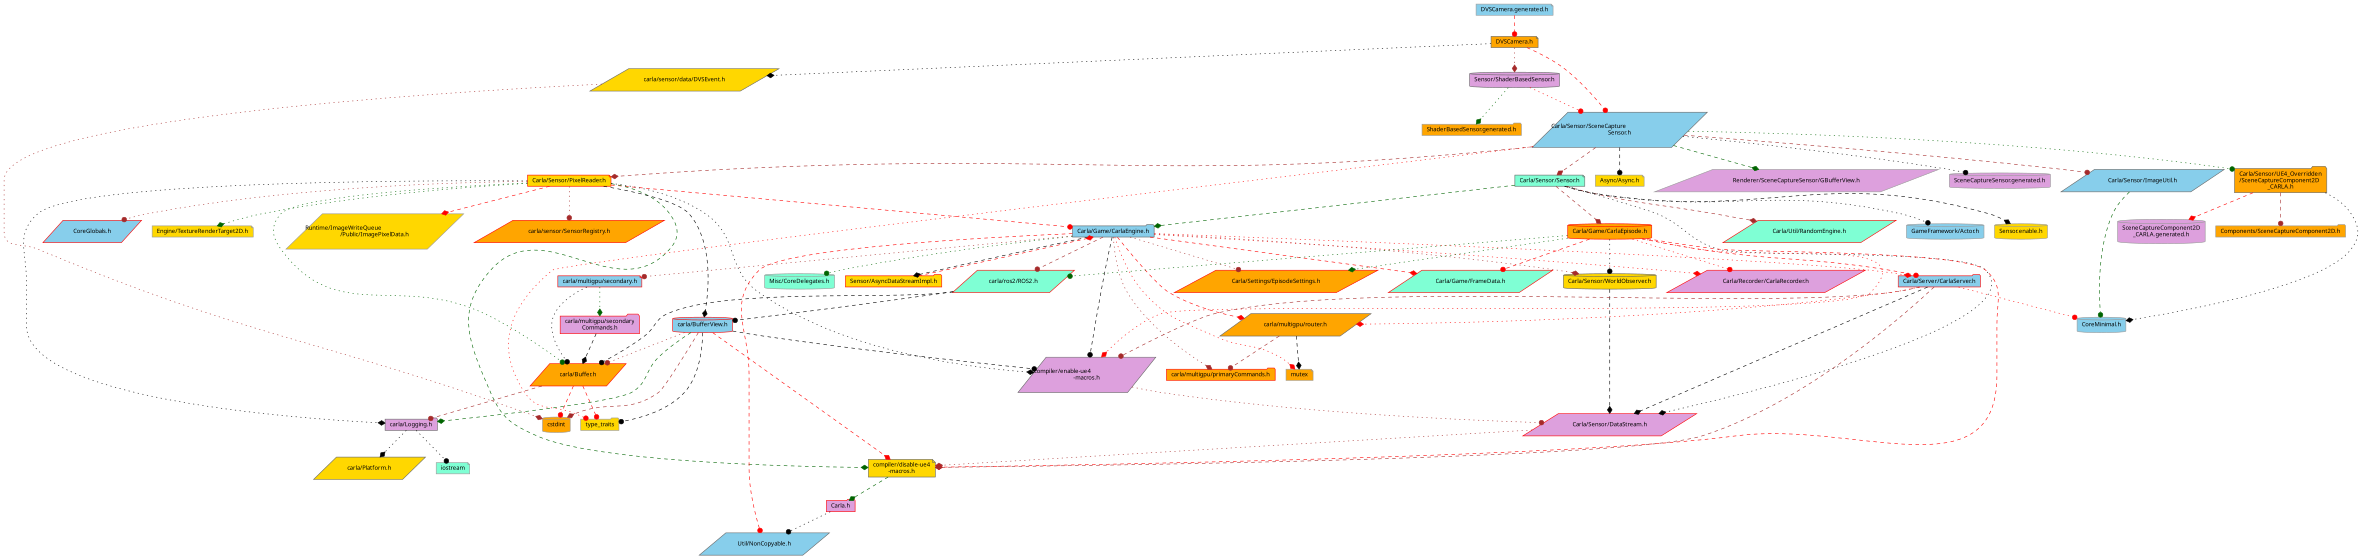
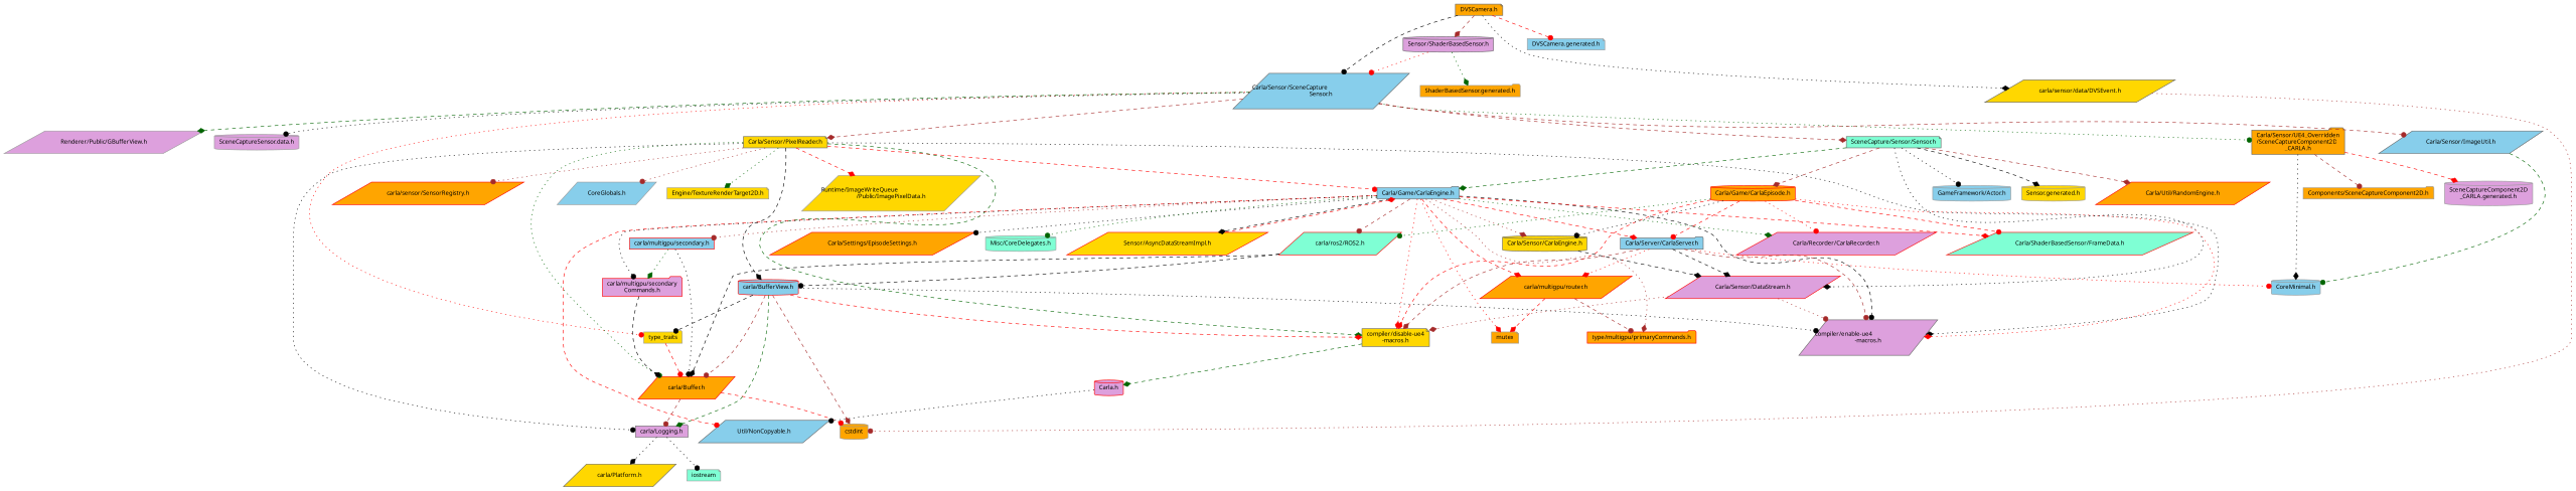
  digraph {
    fontname="Noto Sans"
    node [color=grey60 fillcolor=orange fontname="Noto Sans" fontsize=10 shape=parallelogram style=filled]
    edge [arrowhead=diamond color=black fontname="Noto Sans" fontsize=10 labelfontname=Helvetica labelfontsize=10 style=dashed]
    n1 [color=gray40 fontcolor=black height=0.2 label="DVSCamera.h" shape=note width=0.4]
    n2 [color=grey40 fillcolor=skyblue height=0.2 label="Carla/Sensor/SceneCapture\lSensor.h" width=0.4]
    n3 [color=grey40 fillcolor=plum height=0.2 label="Sensor/ShaderBasedSensor.h" shape=cylinder width=0.4]
    n4 [color=grey40 fillcolor=gold height=0.2 label="carla/sensor/data/DVSEvent.h" width=0.4]
    n5 [fillcolor=skyblue height=0.2 label="DVSCamera.generated.h" shape=note width=0.4]
-   n6 [color=red fillcolor=gold height=0.2 label="Carla/Sensor/PixelReader.h" shape=note width=0.4]
+   n6 [color=grey40 fillcolor=gold height=0.2 label="Carla/Sensor/PixelReader.h" shape=note width=0.4]
    n7 [fillcolor=gold height=0.2 label=type_traits shape=folder width=0.4]
-   n8 [color=grey40 fillcolor=aquamarine height=0.2 label="Carla/Sensor/Sensor.h" shape=note width=0.4]
+   n8 [color=grey40 fillcolor=aquamarine height=0.2 label="SceneCapture/Sensor/Sensor.h" shape=note width=0.4]
    n9 [color=grey40 height=0.2 label="Carla/Sensor/UE4_Overridden\l/SceneCaptureComponent2D\l_CARLA.h" shape=folder width=0.4]
    n10 [color=grey40 fillcolor=skyblue height=0.2 label="Carla/Sensor/ImageUtil.h" width=0.4]
-   n11 [fillcolor=gold height=0.2 label="Async/Async.h" shape=note width=0.4]
-   n12 [fillcolor=plum height=0.2 label="Renderer/SceneCaptureSensor/GBufferView.h" width=0.4]
-   n13 [fillcolor=plum height=0.2 label="SceneCaptureSensor.generated.h" shape=cylinder width=0.4]
+   n12 [fillcolor=plum height=0.2 label="Renderer/Public/GBufferView.h" width=0.4]
+   n13 [fillcolor=plum height=0.2 label="SceneCaptureSensor.data.h" shape=cylinder width=0.4]
    n14 [height=0.2 label="ShaderBasedSensor.generated.h" shape=folder width=0.4]
    n15 [height=0.2 label=cstdint shape=cylinder width=0.4]
-   n16 [color=red fillcolor=skyblue height=0.2 label="CoreGlobals.h" width=0.4]
+   n16 [fillcolor=skyblue height=0.2 label="CoreGlobals.h" width=0.4]
    n17 [fillcolor=gold height=0.2 label="Engine/TextureRenderTarget2D.h" shape=note width=0.4]
    n18 [fillcolor=gold height=0.2 label="Runtime/ImageWriteQueue\l/Public/ImagePixelData.h" width=0.4]
    n19 [color=grey40 fillcolor=skyblue height=0.2 label="Carla/Game/CarlaEngine.h" shape=folder width=0.4]
    n20 [color=grey40 fillcolor=gold height=0.2 label="compiler/disable-ue4\l-macros.h" shape=note width=0.4]
    n21 [color=grey40 fillcolor=plum height=0.2 label="compiler/enable-ue4\l-macros.h" width=0.4]
    n22 [color=red height=0.2 label="carla/Buffer.h" width=0.4]
    n23 [color=grey40 fillcolor=plum height=0.2 label="carla/Logging.h" shape=folder width=0.4]
    n24 [color=red fillcolor=skyblue height=0.2 label="carla/BufferView.h" shape=cylinder width=0.4]
    n25 [color=red height=0.2 label="carla/sensor/SensorRegistry.h" width=0.4]
    n26 [color=red fillcolor=plum height=0.2 label="Carla/Sensor/DataStream.h" width=0.4]
    n27 [color=red height=0.2 label="Carla/Game/CarlaEpisode.h" shape=cylinder width=0.4]
-   n28 [color=red fillcolor=aquamarine height=0.2 label="Carla/Util/RandomEngine.h" width=0.4]
+   n28 [color=red height=0.2 label="Carla/Util/RandomEngine.h" width=0.4]
    n29 [fillcolor=skyblue height=0.2 label="GameFramework/Actor.h" shape=cylinder width=0.4]
-   n30 [fillcolor=gold height=0.2 label="Sensor.enable.h" shape=cylinder width=0.4]
+   n30 [fillcolor=gold height=0.2 label="Sensor.generated.h" shape=cylinder width=0.4]
    n31 [fillcolor=skyblue height=0.2 label="CoreMinimal.h" shape=cylinder width=0.4]
    n32 [height=0.2 label="Components/SceneCaptureComponent2D.h" shape=folder width=0.4]
    n33 [fillcolor=plum height=0.2 label="SceneCaptureComponent2D\l_CARLA.generated.h" shape=cylinder width=0.4]
    n34 [color=red fillcolor=plum height=0.2 label="Carla/Recorder/CarlaRecorder.h" width=0.4]
-   n35 [color=grey40 fillcolor=gold height=0.2 label="Carla/Sensor/WorldObserver.h" shape=cylinder width=0.4]
+   n35 [color=grey40 fillcolor=gold height=0.2 label="Carla/Sensor/CarlaEngine.h" shape=cylinder width=0.4]
    n36 [color=grey40 fillcolor=skyblue height=0.2 label="Util/NonCopyable.h" width=0.4]
-   n37 [color=red fillcolor=skyblue height=0.2 label="Carla/Server/CarlaServer.h" shape=folder width=0.4]
-   n38 [color=grey40 height=0.2 label="carla/multigpu/router.h" width=0.4]
-   n39 [color=red height=0.2 label="carla/multigpu/primaryCommands.h" shape=folder width=0.4]
+   n37 [color=grey40 fillcolor=skyblue height=0.2 label="Carla/Server/CarlaServer.h" shape=folder width=0.4]
+   n38 [color=red height=0.2 label="carla/multigpu/router.h" width=0.4]
+   n39 [color=red height=0.2 label="type/multigpu/primaryCommands.h" shape=folder width=0.4]
    n40 [height=0.2 label=mutex shape=note width=0.4]
    n41 [color=red height=0.2 label="Carla/Settings/EpisodeSettings.h" width=0.4]
-   n42 [color=red fillcolor=aquamarine height=0.2 label="Carla/Game/FrameData.h" width=0.4]
+   n42 [color=red fillcolor=aquamarine height=0.2 label="Carla/ShaderBasedSensor/FrameData.h" width=0.4]
    n43 [fillcolor=aquamarine height=0.2 label="Misc/CoreDelegates.h" shape=cylinder width=0.4]
    n44 [color=red fillcolor=skyblue height=0.2 label="carla/multigpu/secondary.h" shape=note width=0.4]
    n45 [color=red fillcolor=plum height=0.2 label="carla/multigpu/secondary\lCommands.h" shape=folder width=0.4]
    n46 [color=red fillcolor=aquamarine height=0.2 label="carla/ros2/ROS2.h" width=0.4]
-   n47 [color=red fillcolor=gold height=0.2 label="Sensor/AsyncDataStreamImpl.h" shape=folder width=0.4]
-   n48 [color=red fillcolor=plum height=0.2 label="Carla.h" shape=folder width=0.4]
+   n47 [color=red fillcolor=gold height=0.2 label="Sensor/AsyncDataStreamImpl.h" width=0.4]
+   n48 [color=red fillcolor=plum height=0.2 label="Carla.h" shape=cylinder width=0.4]
    n49 [color=grey40 fillcolor=gold height=0.2 label="carla/Platform.h" width=0.4]
    n50 [fillcolor=aquamarine height=0.2 label=iostream shape=note width=0.4]
-   n1 -> n2 [arrowhead=dot color=red]
-   n1 -> n3 [color=brown style=dotted]
+   n1 -> n2 [arrowhead=dot]
+   n1 -> n3 [color=brown]
    n1 -> n4 [style=dotted]
-   n5 -> n1 [arrowhead=dot color=red]
+   n1 -> n5 [arrowhead=dot color=red]
    n2 -> n6 [color=brown]
    n2 -> n7 [arrowhead=dot color=red style=dotted]
    n2 -> n8 [color=brown]
    n2 -> n9 [arrowhead=dot color=darkgreen style=dotted]
    n2 -> n10 [arrowhead=dot color=brown]
-   n2 -> n11 [arrowhead=dot]
    n2 -> n12 [color=darkgreen]
    n2 -> n13 [arrowhead=dot style=dotted]
    n3 -> n2 [arrowhead=dot color=red style=dotted]
    n3 -> n14 [color=darkgreen style=dotted]
-   n4 -> n15 [color=brown style=dotted]
+   n4 -> n15 [arrowhead=dot color=brown style=dotted]
    n6 -> n16 [arrowhead=dot color=brown style=dotted]
    n6 -> n17 [color=darkgreen style=dotted]
    n6 -> n18 [color=red]
    n6 -> n19 [arrowhead=dot color=red]
    n6 -> n20 [color=darkgreen]
    n6 -> n21 [style=dotted]
    n6 -> n22 [arrowhead=dot color=darkgreen style=dotted]
-   n6 -> n23 [style=dotted]
+   n6 -> n23 [arrowhead=dot style=dotted]
    n6 -> n24
    n6 -> n25 [arrowhead=dot color=brown style=dotted]
    n8 -> n19 [color=darkgreen]
    n8 -> n26 [style=dotted]
    n8 -> n27 [color=brown]
    n8 -> n28 [color=brown]
    n8 -> n29 [arrowhead=dot style=dotted]
    n8 -> n30
    n9 -> n31 [style=dotted]
    n9 -> n32 [arrowhead=dot color=brown]
    n9 -> n33 [color=red]
    n10 -> n31 [arrowhead=dot color=darkgreen]
+   n19 -> n20 [color=red style=dotted]
    n19 -> n21 [arrowhead=dot]
-   n19 -> n34 [color=red style=dotted]
+   n19 -> n34 [color=darkgreen style=dotted]
    n19 -> n35 [color=brown style=dotted]
    n19 -> n36 [arrowhead=dot color=red]
-   n19 -> n37 [color=red style=dotted]
+   n19 -> n37 [color=red]
    n19 -> n38 [color=red]
    n19 -> n39 [color=brown style=dotted]
    n19 -> n40 [color=red style=dotted]
-   n19 -> n41 [arrowhead=dot color=brown style=dotted]
+   n19 -> n41 [arrowhead=dot style=dotted]
    n19 -> n42 [color=red]
    n19 -> n43 [arrowhead=dot color=darkgreen style=dotted]
    n19 -> n44 [arrowhead=dot color=brown style=dotted]
+   n19 -> n45 [arrowhead=dot style=dotted]
    n19 -> n46 [arrowhead=dot color=brown]
    n19 -> n47
    n20 -> n48 [color=darkgreen]
-   n22 -> n7 [arrowhead=dot color=red]
+   n7 -> n22 [arrowhead=dot color=red]
    n22 -> n15 [arrowhead=dot color=red]
    n22 -> n23 [arrowhead=dot color=brown]
    n23 -> n49 [style=dotted]
    n23 -> n50 [arrowhead=dot style=dotted]
    n24 -> n7 [arrowhead=dot]
    n24 -> n15 [color=brown]
    n24 -> n20 [color=red]
-   n24 -> n21 [arrowhead=dot]
-   n24 -> n22 [arrowhead=dot color=brown style=dotted]
+   n24 -> n21 [arrowhead=dot style=dotted]
+   n24 -> n22 [arrowhead=dot color=brown]
    n24 -> n23 [color=darkgreen]
    n26 -> n20 [color=brown style=dotted]
-   n21 -> n26 [arrowhead=dot color=brown style=dotted]
+   n26 -> n21 [arrowhead=dot color=brown style=dotted]
    n27 -> n20 [color=red]
    n27 -> n21 [color=red style=dotted]
    n27 -> n34 [arrowhead=dot color=red style=dotted]
    n27 -> n35 [arrowhead=dot style=dotted]
    n27 -> n37 [arrowhead=dot color=red]
-   n27 -> n41 [color=darkgreen style=dotted]
    n27 -> n42 [arrowhead=dot color=red]
    n27 -> n46 [arrowhead=dot color=darkgreen style=dotted]
    n35 -> n26
    n37 -> n20 [color=brown]
    n37 -> n21 [arrowhead=dot color=brown]
    n37 -> n26
    n37 -> n31 [arrowhead=dot color=red style=dotted]
    n37 -> n38 [color=red style=dotted]
    n38 -> n39 [arrowhead=dot color=brown]
-   n38 -> n40
+   n38 -> n40 [color=red]
    n44 -> n22 [arrowhead=dot style=dotted]
    n44 -> n45 [color=darkgreen style=dotted]
    n45 -> n22
-   n46 -> n22 [arrowhead=dot]
+   n46 -> n22
    n46 -> n24 [arrowhead=dot]
    n47 -> n19 [color=red]
    n48 -> n36 [arrowhead=dot style=dotted]
  }
